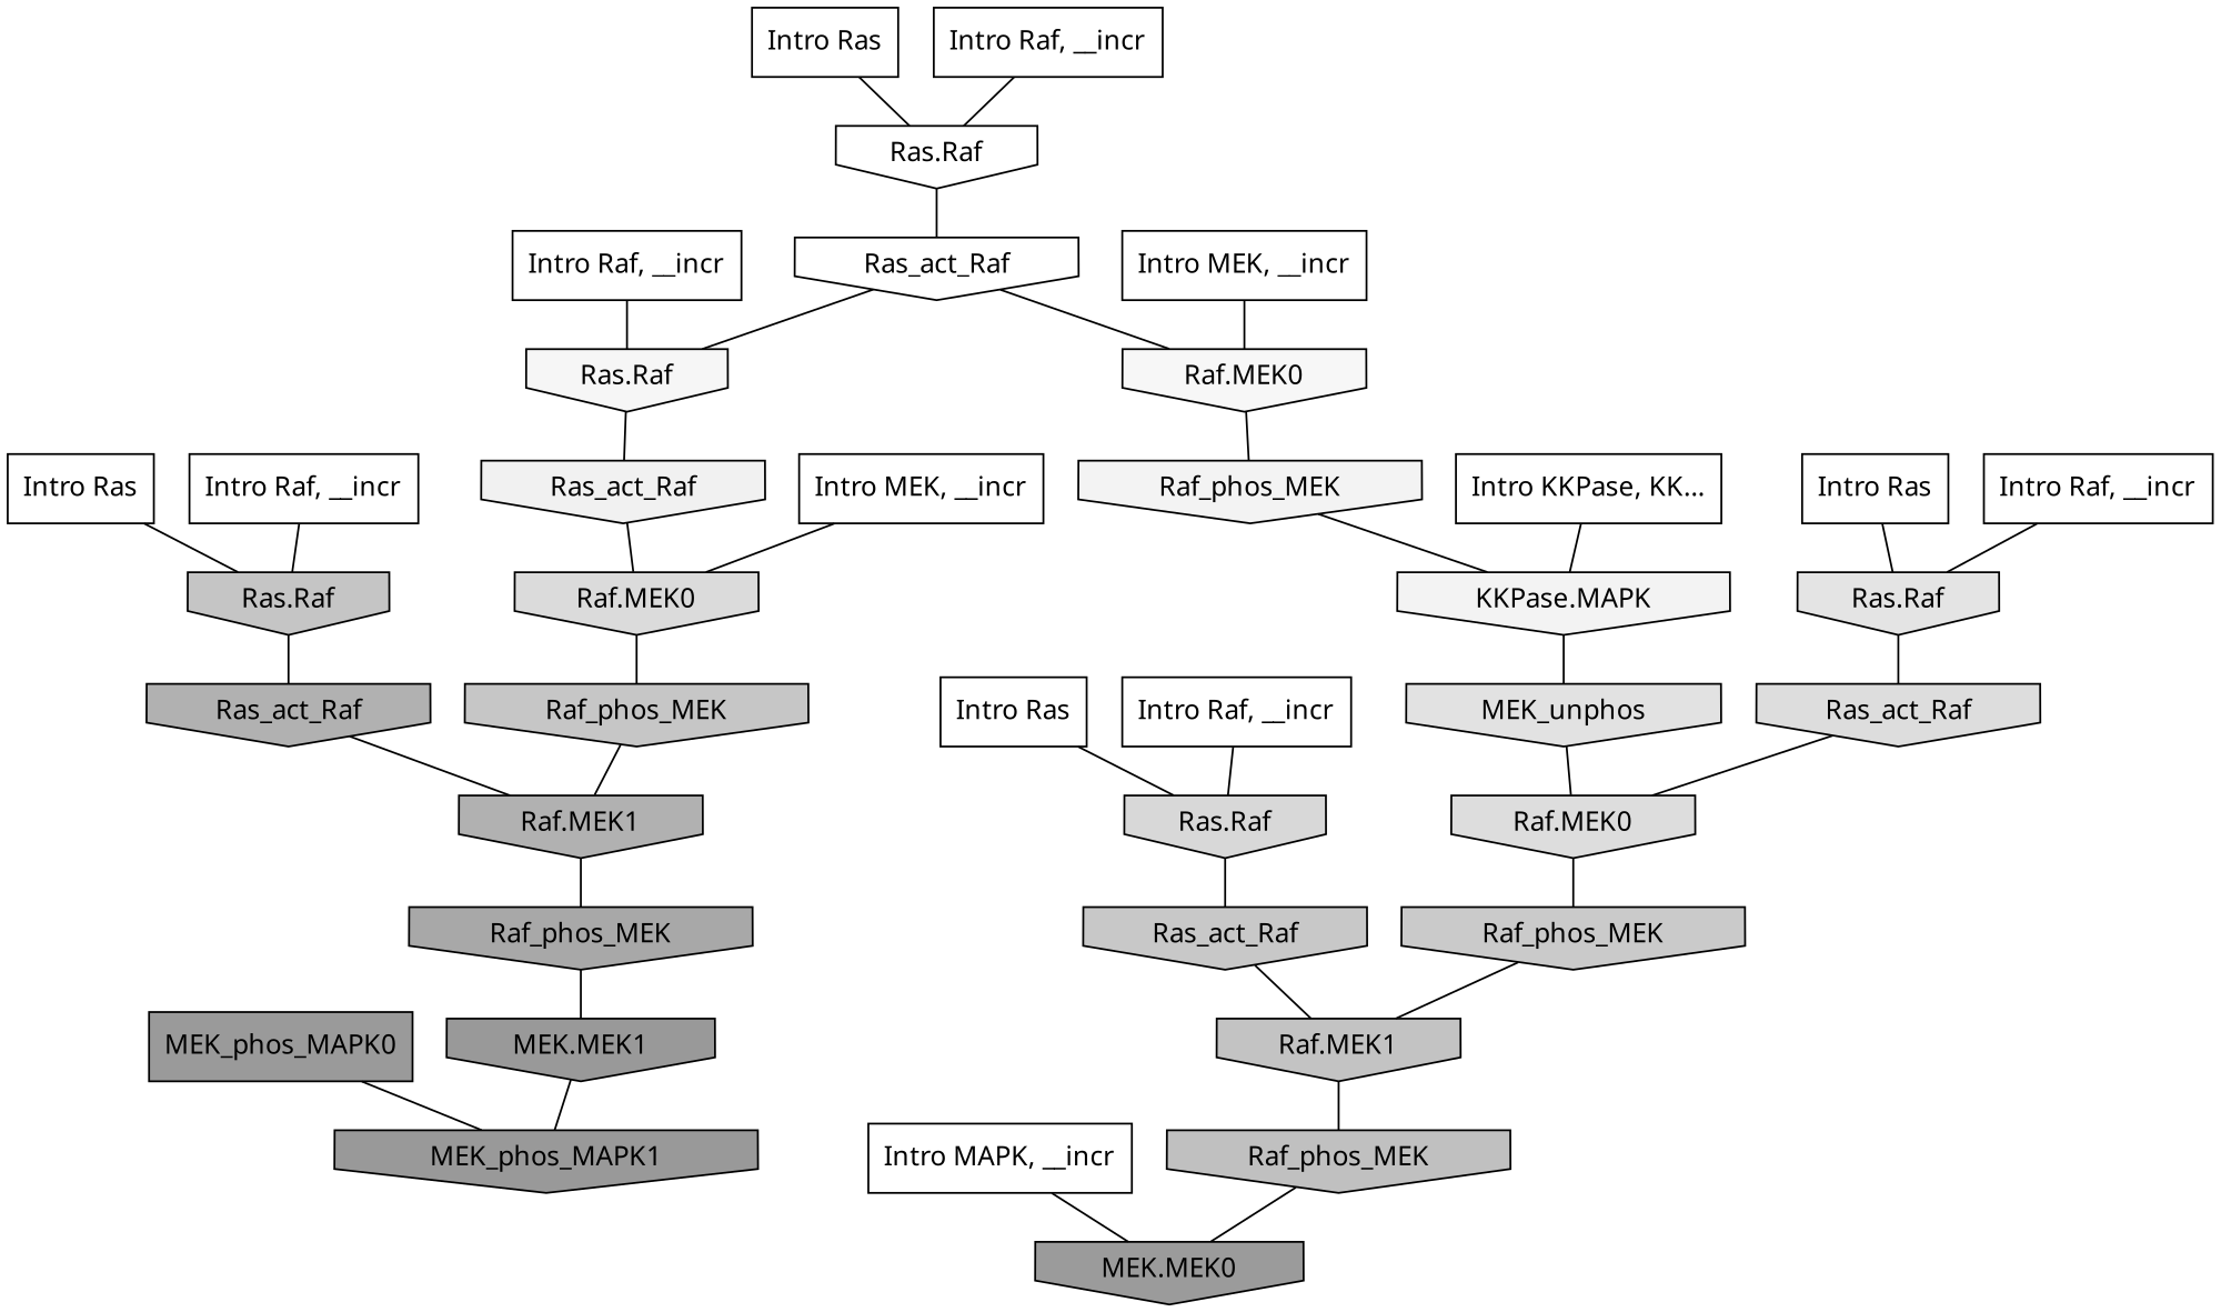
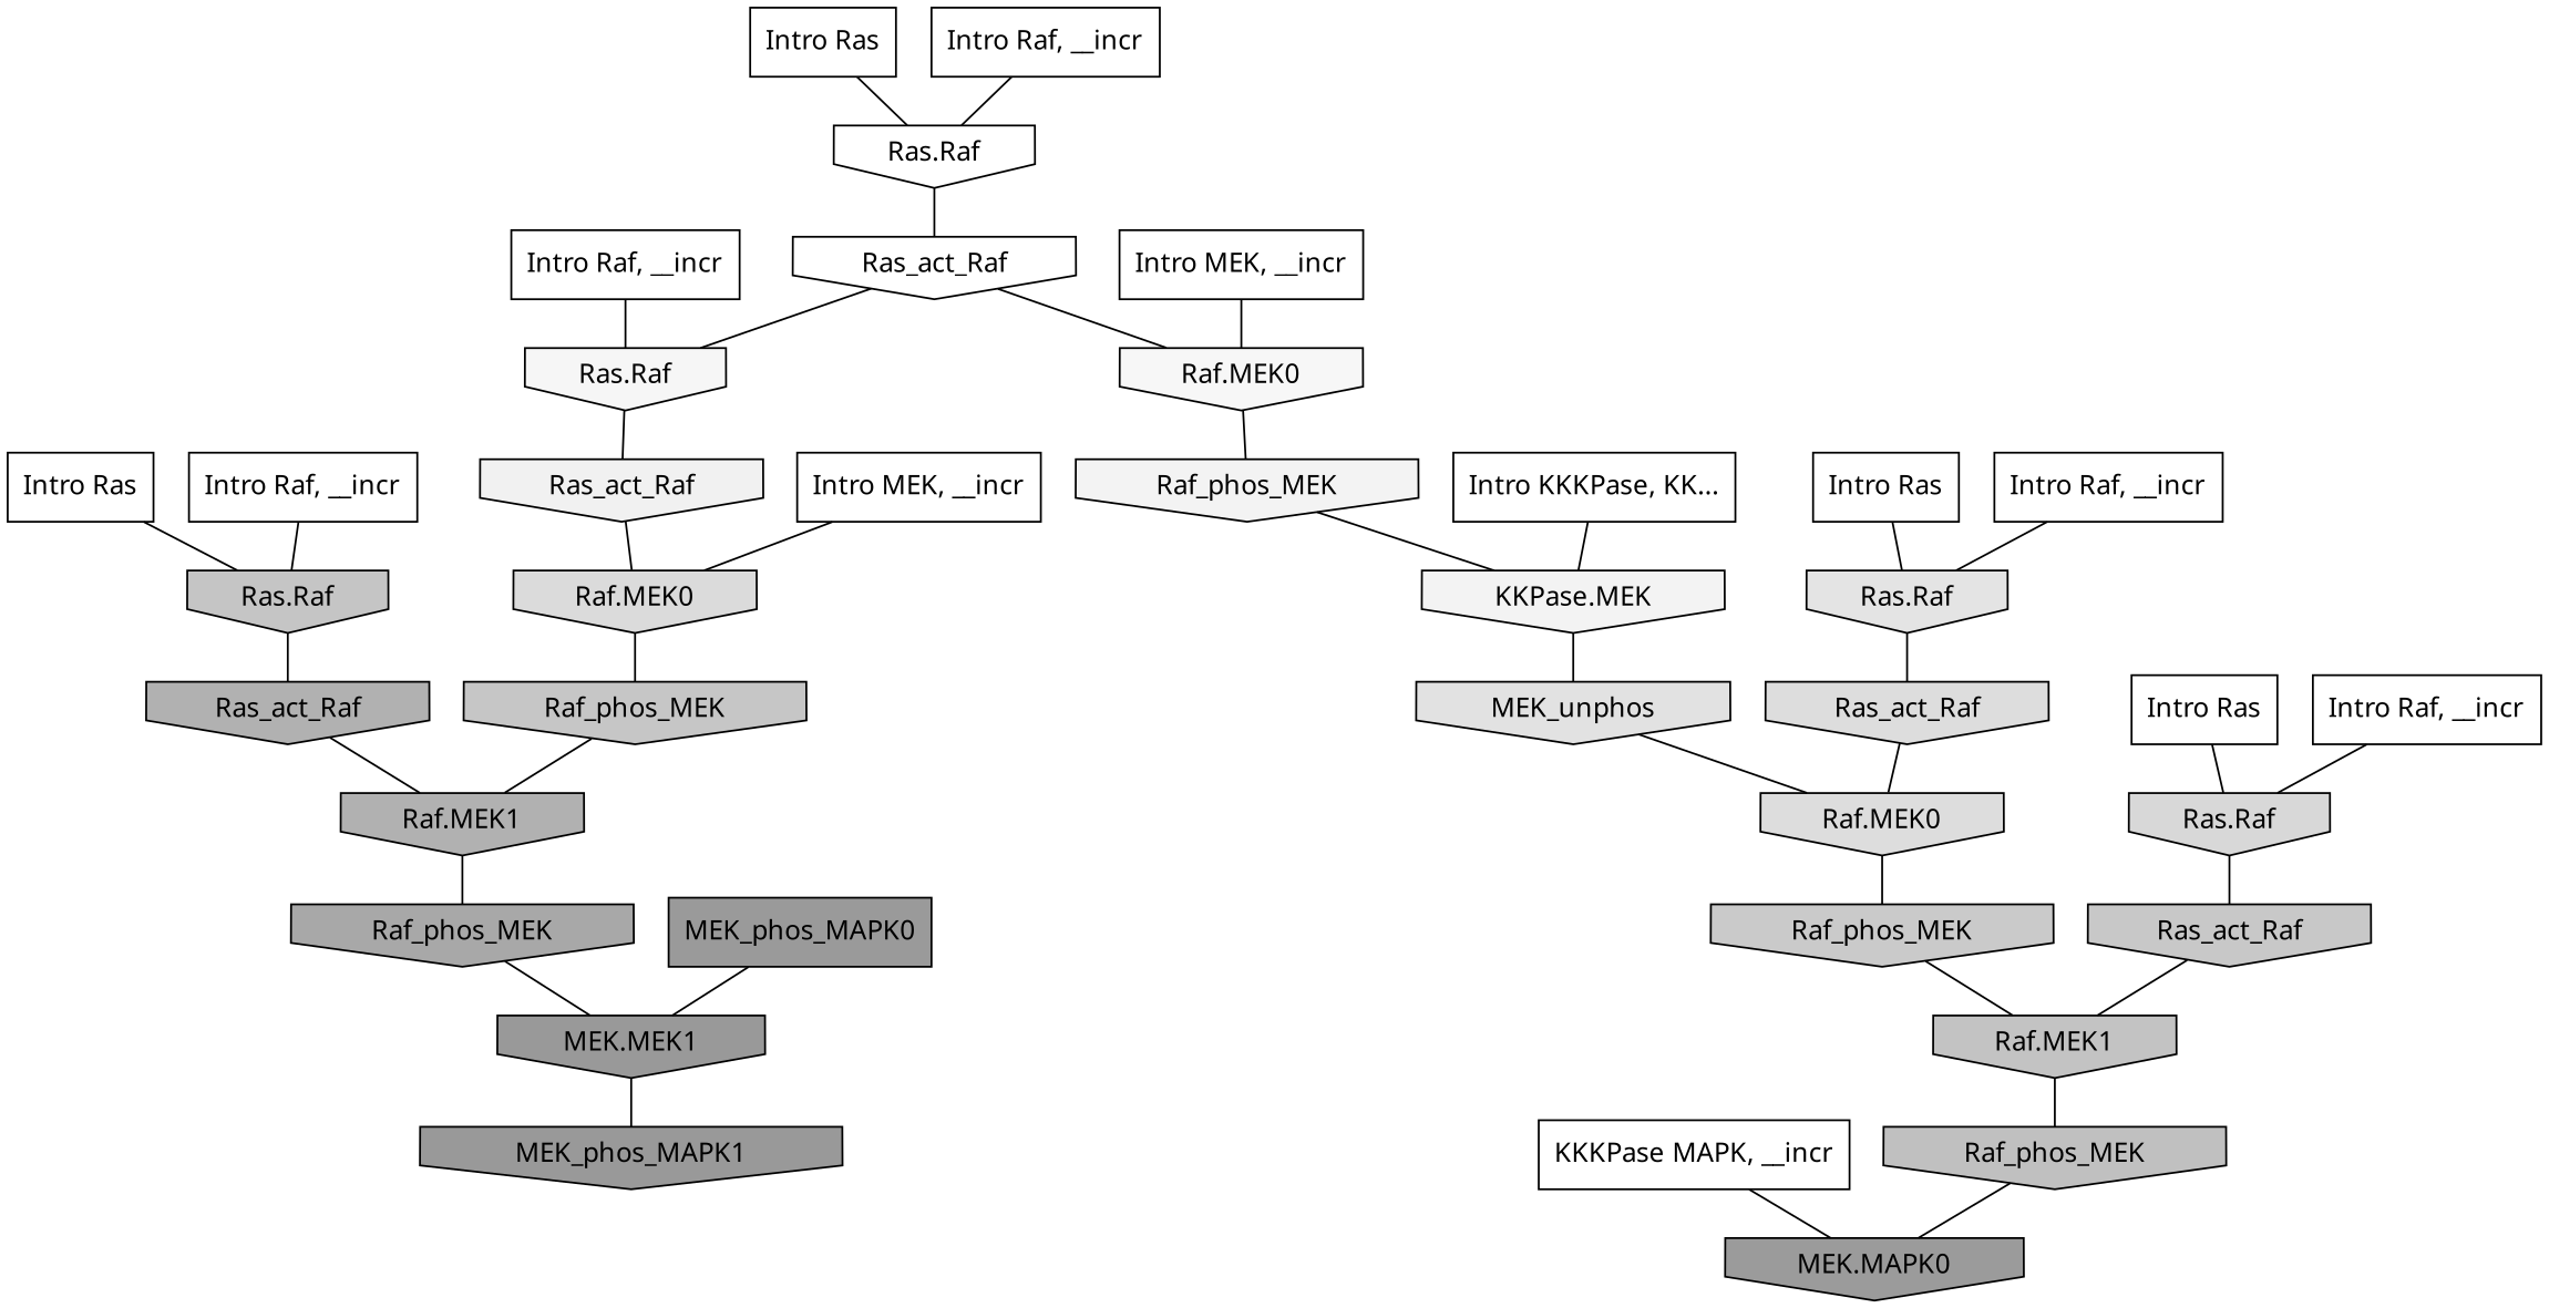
  digraph {
    rankdir=TB
    ranksep=0.30
    node [fillcolor="0.000 0.000 1.000" fontname="CMU Serif" shape=invhouse style=filled]
    edge [color="0.000 0.000 0.000" dir=none fontname="CMU Serif"]
    n1 [label="Intro Ras" shape=rectangle]
    n2 [label="Ras.Raf"]
    n3 [fillcolor="0.000 0.000 0.998" label=Ras_act_Raf]
    n4 [label="Intro Ras" shape=rectangle]
    n5 [fillcolor="0.000 0.000 0.893" label="Ras.Raf"]
    n6 [fillcolor="0.000 0.000 0.865" label=Ras_act_Raf]
    n7 [label="Intro Ras" shape=rectangle]
    n8 [fillcolor="0.000 0.000 0.773" label="Ras.Raf"]
    n9 [fillcolor="0.000 0.000 0.694" label=Ras_act_Raf]
    n10 [label="Intro Ras" shape=rectangle]
    n11 [fillcolor="0.000 0.000 0.844" label="Ras.Raf"]
    n12 [fillcolor="0.000 0.000 0.782" label=Ras_act_Raf]
    n13 [label="Intro Raf, __incr" shape=rectangle]
    n14 [label="Intro Raf, __incr" shape=rectangle]
    n15 [label="Intro Raf, __incr" shape=rectangle]
    n16 [fillcolor="0.000 0.000 0.961" label="Ras.Raf"]
    n17 [fillcolor="0.000 0.000 0.944" label=Ras_act_Raf]
    n18 [label="Intro Raf, __incr" shape=rectangle]
    n19 [label="Intro Raf, __incr" shape=rectangle]
    n20 [label="Intro MEK, __incr" shape=rectangle]
    n21 [fillcolor="0.000 0.000 0.859" label="Raf.MEK0"]
    n22 [fillcolor="0.000 0.000 0.776" label=Raf_phos_MEK]
    n23 [label="Intro MEK, __incr" shape=rectangle]
    n24 [fillcolor="0.000 0.000 0.965" label="Raf.MEK0"]
    n25 [fillcolor="0.000 0.000 0.953" label=Raf_phos_MEK]
-   n26 [label="Intro MAPK, __incr" shape=rectangle]
-   n27 [fillcolor="0.000 0.000 0.606" label="MEK.MEK0"]
-   n28 [label="Intro KKPase, KK..." shape=rectangle]
-   n29 [fillcolor="0.000 0.000 0.953" label="KKPase.MAPK"]
+   n26 [label="KKKPase MAPK, __incr" shape=rectangle]
+   n27 [fillcolor="0.000 0.000 0.606" label="MEK.MAPK0"]
+   n28 [label="Intro KKKPase, KK..." shape=rectangle]
+   n29 [fillcolor="0.000 0.000 0.953" label="KKPase.MEK"]
    n30 [fillcolor="0.000 0.000 0.883" label=MEK_unphos]
    n31 [fillcolor="0.000 0.000 0.865" label="Raf.MEK0"]
    n32 [fillcolor="0.000 0.000 0.791" label=Raf_phos_MEK]
    n33 [fillcolor="0.000 0.000 0.765" label="Raf.MEK1"]
    n34 [fillcolor="0.000 0.000 0.694" label="Raf.MEK1"]
    n35 [fillcolor="0.000 0.000 0.752" label=Raf_phos_MEK]
    n36 [fillcolor="0.000 0.000 0.660" label=Raf_phos_MEK]
    n37 [fillcolor="0.000 0.000 0.601" label="MEK.MEK1"]
    n38 [fillcolor="0.000 0.000 0.600" label=MEK_phos_MAPK1]
    n39 [fillcolor="0.000 0.000 0.602" label=MEK_phos_MAPK0 shape=box]
    n1 -> n2
    n2 -> n3
    n3 -> n16
    n3 -> n24
    n4 -> n5
    n5 -> n6
    n6 -> n31
    n7 -> n8
    n8 -> n9
    n9 -> n34
    n10 -> n11
    n11 -> n12
    n12 -> n33
    n13 -> n8
    n14 -> n5
    n15 -> n16
    n16 -> n17
    n17 -> n21
    n18 -> n2
    n19 -> n11
    n20 -> n21
    n21 -> n22
    n22 -> n34
    n23 -> n24
    n24 -> n25
    n25 -> n29
    n26 -> n27
    n28 -> n29
    n29 -> n30
    n30 -> n31
    n31 -> n32
    n32 -> n33
    n33 -> n35
    n34 -> n36
    n35 -> n27
    n36 -> n37
    n37 -> n38
-   n39 -> n38
+   n39 -> n37
  }
